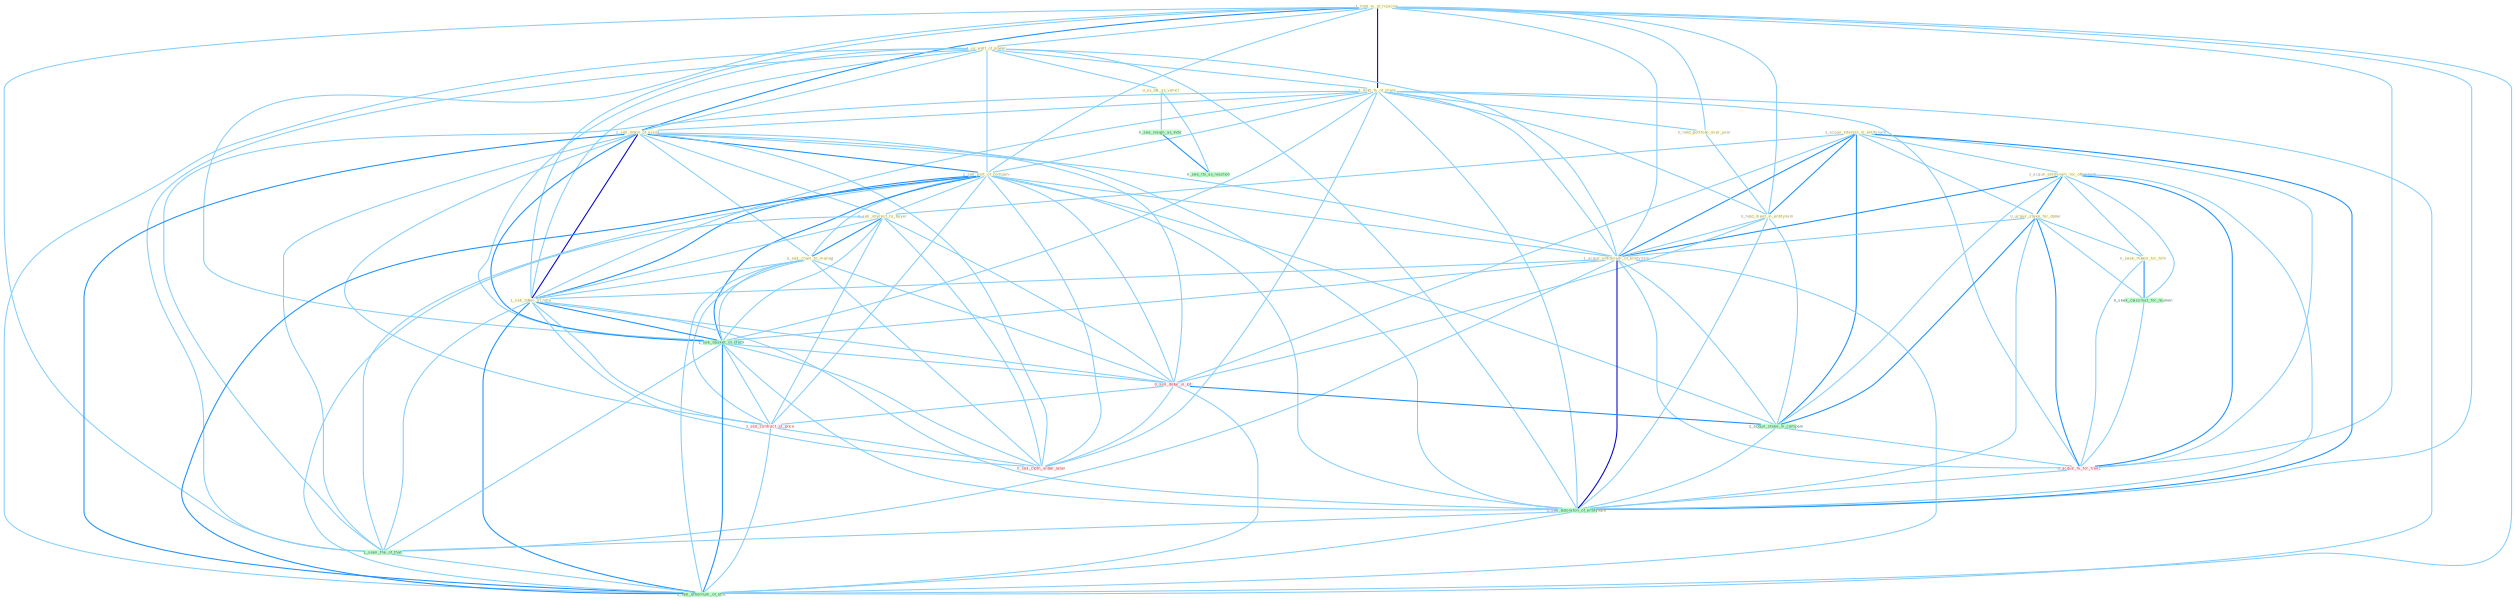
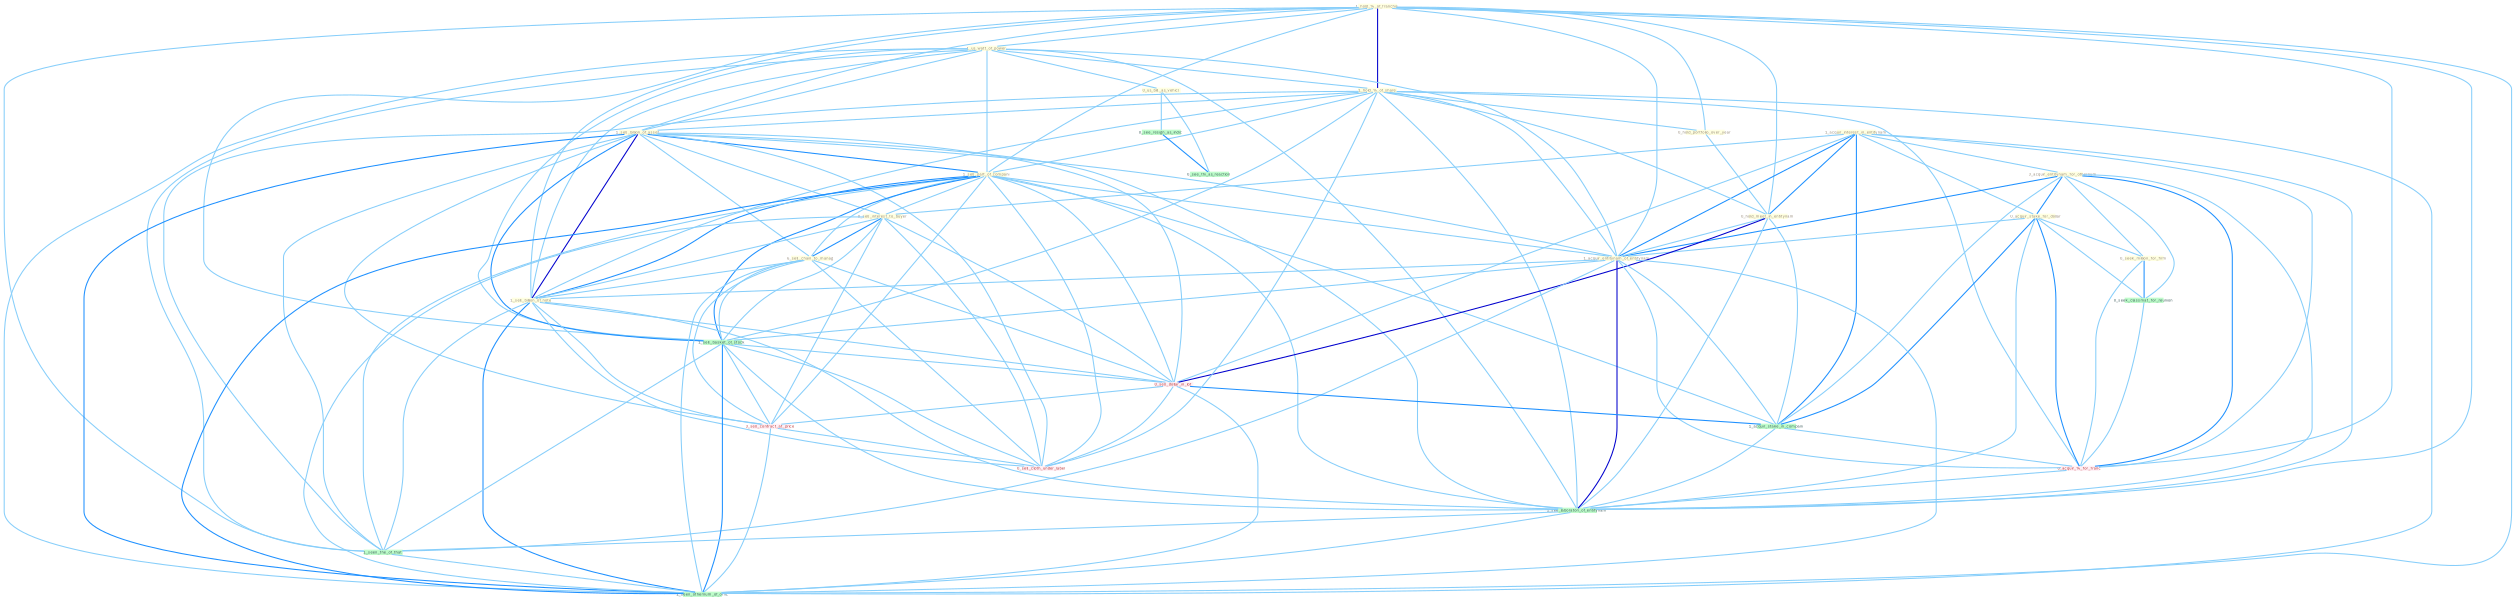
  graph {
    fontname="IBM Plex Sans"
    node [color="#ffffe0" fixedsize=true fontcolor="#8b7d6b" fontname="IBM Plex Sans" fontsize=4 shape=polygon style=filled]
    edge [color="#87cefa" fontname="IBM Plex Sans" w=1]
    "1_hold_%_of_franchis " [height=.06 width=.5]
    "1_acquir_interest_in_entitynam " [height=.06 width=.5]
    "1_us_watt_of_power " [height=.06 width=.5]
    "1_hold_%_of_share " [height=.06 width=.5]
    "0_us_bill_as_vehicl " [height=.06 width=.5]
    "0_acquir_entitynam_for_othernum " [height=.06 width=.5]
    "1_sell_billion_of_asset " [height=.06 width=.5]
    "1_sell_part_of_compani " [height=.06 width=.5]
    "0_sell_interest_to_buyer " [height=.06 width=.5]
    n10 [height=.06 label="6_sell_chain_to_manag" width=.5]
    "0_acquir_stake_for_dollar " [height=.06 width=.5]
    "0_hold_portfolio_over_year " [height=.06 width=.5]
    "0_hold_meet_in_entitynam " [height=.06 width=.5]
    "0_seek_million_for_firm " [height=.06 width=.5]
    "1_acquir_entitynam_of_entitynam " [height=.06 width=.5]
    "1_sell_billion_of_note " [height=.06 width=.5]
    "0_sell_dollar_in_lot " [color="#fff0f5" fontcolor="#b22222" height=.06 width=.5]
    "0_acquir_%_for_franc " [color="#fff0f5" fontcolor="#b22222" height=.06 width=.5]
    "0_sell_contract_at_price " [color="#fff0f5" fontcolor="#b22222" height=.06 width=.5]
    "0_sell_cloth_under_label " [color="#fff0f5" fontcolor="#b22222" height=.06 width=.5]
    "1_sell_basket_of_stock " [color="#BDFCC9" fontcolor="#2f4f4f" height=.06 width=.5]
    n22 [color="#BDFCC9" fontcolor="#2f4f4f" height=.06 label="1_see_laboratori_of_entitynam" width=.5]
    "1_seen_the_of_that " [color="#BDFCC9" fontcolor="#2f4f4f" height=.06 width=.5]
-   "1_sell_othernum_of_offic " [color="#BDFCC9" fontcolor="#2f4f4f" height=.06 width=.5]
+   "1_sell_othernum_of_offic " [color="#BDFCC9" fontcolor="#2f4f4f" height=.06 width=.5 label="1_seen_othernum_of_offic"]
    "1_acquir_stake_in_compani " [color="#BDFCC9" fontcolor="#2f4f4f" height=.06 width=.5]
    "0_see_resign_as_indic " [color="#BDFCC9" fontcolor="#2f4f4f" height=.06 width=.5]
    "0_see_thi_as_reaction " [color="#BDFCC9" fontcolor="#2f4f4f" height=.06 width=.5]
    "0_seek_classmat_for_reunion " [color="#BDFCC9" fontcolor="#2f4f4f" height=.06 width=.5]
    subgraph sub_1 {
      "1_hold_%_of_franchis "
      "1_acquir_interest_in_entitynam "
      "1_us_watt_of_power "
      "1_hold_%_of_share "
      "0_us_bill_as_vehicl "
      "0_acquir_entitynam_for_othernum "
      "1_sell_billion_of_asset "
      "1_sell_part_of_compani "
      "0_sell_interest_to_buyer "
      n10
      "0_acquir_stake_for_dollar "
      "0_hold_portfolio_over_year "
      "0_hold_meet_in_entitynam "
      "0_seek_million_for_firm "
      "1_acquir_entitynam_of_entitynam "
      "1_sell_billion_of_note "
    }
    subgraph sub_2 {
      "0_sell_dollar_in_lot "
      "0_acquir_%_for_franc "
      "0_sell_contract_at_price "
      "0_sell_cloth_under_label "
    }
    "1_hold_%_of_franchis " -- "1_us_watt_of_power "
    "1_hold_%_of_franchis " -- "1_hold_%_of_share " [color="#0000cd" w=3]
-   "1_hold_%_of_franchis " -- "1_sell_billion_of_asset " [color="#1e90ff"]
+   "1_hold_%_of_franchis " -- "1_sell_billion_of_asset "
    "1_hold_%_of_franchis " -- "1_sell_part_of_compani "
    "1_hold_%_of_franchis " -- "0_hold_portfolio_over_year "
    "1_hold_%_of_franchis " -- "0_hold_meet_in_entitynam "
    "1_hold_%_of_franchis " -- "1_acquir_entitynam_of_entitynam "
    "1_hold_%_of_franchis " -- "1_sell_billion_of_note "
    "1_hold_%_of_franchis " -- "0_acquir_%_for_franc "
    "1_hold_%_of_franchis " -- "1_sell_basket_of_stock "
    "1_hold_%_of_franchis " -- n22
    "1_hold_%_of_franchis " -- "1_seen_the_of_that "
    "1_hold_%_of_franchis " -- "1_sell_othernum_of_offic "
    "1_acquir_interest_in_entitynam " -- "0_acquir_entitynam_for_othernum "
    "1_acquir_interest_in_entitynam " -- "0_sell_interest_to_buyer "
    "1_acquir_interest_in_entitynam " -- "0_acquir_stake_for_dollar "
    "1_acquir_interest_in_entitynam " -- "0_hold_meet_in_entitynam " [color="#1e90ff" w=2]
    "1_acquir_interest_in_entitynam " -- "1_acquir_entitynam_of_entitynam " [color="#1e90ff" w=2]
    "1_acquir_interest_in_entitynam " -- "0_sell_dollar_in_lot "
    "1_acquir_interest_in_entitynam " -- "0_acquir_%_for_franc "
-   "1_acquir_interest_in_entitynam " -- n22 [color="#1e90ff" w=2]
+   "1_acquir_interest_in_entitynam " -- n22 [w=2]
    "1_acquir_interest_in_entitynam " -- "1_acquir_stake_in_compani " [color="#1e90ff" w=2]
    "1_us_watt_of_power " -- "1_hold_%_of_share "
    "1_us_watt_of_power " -- "0_us_bill_as_vehicl "
    "1_us_watt_of_power " -- "1_sell_billion_of_asset "
    "1_us_watt_of_power " -- "1_sell_part_of_compani "
    "1_us_watt_of_power " -- "1_acquir_entitynam_of_entitynam "
    "1_us_watt_of_power " -- "1_sell_billion_of_note "
    "1_us_watt_of_power " -- "1_sell_basket_of_stock "
    "1_us_watt_of_power " -- n22
    "1_us_watt_of_power " -- "1_seen_the_of_that "
    "1_us_watt_of_power " -- "1_sell_othernum_of_offic "
    "1_hold_%_of_share " -- "1_sell_billion_of_asset "
    "1_hold_%_of_share " -- "1_sell_part_of_compani "
    "1_hold_%_of_share " -- "0_hold_portfolio_over_year "
    "1_hold_%_of_share " -- "0_hold_meet_in_entitynam "
    "1_hold_%_of_share " -- "1_acquir_entitynam_of_entitynam "
    "1_hold_%_of_share " -- "1_sell_billion_of_note "
    "1_hold_%_of_share " -- "0_acquir_%_for_franc "
    "1_hold_%_of_share " -- "1_sell_basket_of_stock "
    "1_hold_%_of_share " -- n22
    "1_hold_%_of_share " -- "1_seen_the_of_that "
    "1_hold_%_of_share " -- "1_sell_othernum_of_offic "
    "0_us_bill_as_vehicl " -- "0_see_resign_as_indic "
    "0_us_bill_as_vehicl " -- "0_see_thi_as_reaction "
    "0_acquir_entitynam_for_othernum " -- "0_acquir_stake_for_dollar " [color="#1e90ff" w=2]
    "0_acquir_entitynam_for_othernum " -- "0_seek_million_for_firm "
    "0_acquir_entitynam_for_othernum " -- "1_acquir_entitynam_of_entitynam " [color="#1e90ff" w=2]
    "0_acquir_entitynam_for_othernum " -- "0_acquir_%_for_franc " [color="#1e90ff" w=2]
    "0_acquir_entitynam_for_othernum " -- n22
    "0_acquir_entitynam_for_othernum " -- "1_acquir_stake_in_compani "
    "0_acquir_entitynam_for_othernum " -- "0_seek_classmat_for_reunion "
    "1_sell_billion_of_asset " -- "1_sell_part_of_compani " [color="#1e90ff" w=2]
    "1_sell_billion_of_asset " -- "0_sell_interest_to_buyer "
    "1_sell_billion_of_asset " -- n10
    "1_sell_billion_of_asset " -- "1_acquir_entitynam_of_entitynam "
    "1_sell_billion_of_asset " -- "1_sell_billion_of_note " [color="#0000cd" w=3]
    "1_sell_billion_of_asset " -- "0_sell_dollar_in_lot "
    "1_sell_billion_of_asset " -- "0_sell_contract_at_price "
    "1_sell_billion_of_asset " -- "0_sell_cloth_under_label "
    "1_sell_billion_of_asset " -- "1_sell_basket_of_stock " [color="#1e90ff" w=2]
    "1_sell_billion_of_asset " -- n22
    "1_sell_billion_of_asset " -- "1_seen_the_of_that "
    "1_sell_billion_of_asset " -- "1_sell_othernum_of_offic " [color="#1e90ff" w=2]
    "1_sell_part_of_compani " -- "0_sell_interest_to_buyer "
    "1_sell_part_of_compani " -- n10
    "1_sell_part_of_compani " -- "1_acquir_entitynam_of_entitynam "
    "1_sell_part_of_compani " -- "1_sell_billion_of_note " [color="#1e90ff" w=2]
    "1_sell_part_of_compani " -- "0_sell_dollar_in_lot "
    "1_sell_part_of_compani " -- "0_sell_contract_at_price "
    "1_sell_part_of_compani " -- "0_sell_cloth_under_label "
    "1_sell_part_of_compani " -- "1_sell_basket_of_stock " [color="#1e90ff" w=2]
    "1_sell_part_of_compani " -- n22
    "1_sell_part_of_compani " -- "1_seen_the_of_that "
    "1_sell_part_of_compani " -- "1_sell_othernum_of_offic " [color="#1e90ff" w=2]
    "1_sell_part_of_compani " -- "1_acquir_stake_in_compani "
    "0_sell_interest_to_buyer " -- n10 [color="#1e90ff" w=2]
    "0_sell_interest_to_buyer " -- "1_sell_billion_of_note "
    "0_sell_interest_to_buyer " -- "0_sell_dollar_in_lot "
    "0_sell_interest_to_buyer " -- "0_sell_contract_at_price "
    "0_sell_interest_to_buyer " -- "0_sell_cloth_under_label "
    "0_sell_interest_to_buyer " -- "1_sell_basket_of_stock "
    "0_sell_interest_to_buyer " -- "1_sell_othernum_of_offic "
    n10 -- "1_sell_billion_of_note "
    n10 -- "0_sell_dollar_in_lot "
    n10 -- "0_sell_contract_at_price "
    n10 -- "0_sell_cloth_under_label "
    n10 -- "1_sell_basket_of_stock "
    n10 -- "1_sell_othernum_of_offic "
    "0_acquir_stake_for_dollar " -- "0_seek_million_for_firm "
    "0_acquir_stake_for_dollar " -- "1_acquir_entitynam_of_entitynam "
    "0_acquir_stake_for_dollar " -- "0_acquir_%_for_franc " [color="#1e90ff" w=2]
    "0_acquir_stake_for_dollar " -- n22
    "0_acquir_stake_for_dollar " -- "1_acquir_stake_in_compani " [color="#1e90ff" w=2]
    "0_acquir_stake_for_dollar " -- "0_seek_classmat_for_reunion "
    "0_hold_portfolio_over_year " -- "0_hold_meet_in_entitynam "
    "0_hold_meet_in_entitynam " -- "1_acquir_entitynam_of_entitynam "
-   "0_hold_meet_in_entitynam " -- "0_sell_dollar_in_lot "
+   "0_hold_meet_in_entitynam " -- "0_sell_dollar_in_lot " [color="#0000cd"]
    "0_hold_meet_in_entitynam " -- n22
    "0_hold_meet_in_entitynam " -- "1_acquir_stake_in_compani "
    "0_seek_million_for_firm " -- "0_acquir_%_for_franc "
    "0_seek_million_for_firm " -- "0_seek_classmat_for_reunion " [color="#1e90ff" w=2]
    "1_acquir_entitynam_of_entitynam " -- "1_sell_billion_of_note "
    "1_acquir_entitynam_of_entitynam " -- "0_acquir_%_for_franc "
    "1_acquir_entitynam_of_entitynam " -- "1_sell_basket_of_stock "
    "1_acquir_entitynam_of_entitynam " -- n22 [color="#0000cd" w=3]
    "1_acquir_entitynam_of_entitynam " -- "1_seen_the_of_that "
    "1_acquir_entitynam_of_entitynam " -- "1_sell_othernum_of_offic "
    "1_acquir_entitynam_of_entitynam " -- "1_acquir_stake_in_compani "
    "1_sell_billion_of_note " -- "0_sell_dollar_in_lot "
    "1_sell_billion_of_note " -- "0_sell_contract_at_price "
    "1_sell_billion_of_note " -- "0_sell_cloth_under_label "
-   "1_sell_billion_of_note " -- "1_sell_basket_of_stock " [color="#1e90ff" w=2]
    "1_sell_billion_of_note " -- n22
    "1_sell_billion_of_note " -- "1_seen_the_of_that "
    "1_sell_billion_of_note " -- "1_sell_othernum_of_offic " [color="#1e90ff" w=2]
    "0_sell_dollar_in_lot " -- "0_sell_contract_at_price "
    "0_sell_dollar_in_lot " -- "0_sell_cloth_under_label "
    "0_sell_dollar_in_lot " -- "1_sell_othernum_of_offic "
    "0_sell_dollar_in_lot " -- "1_acquir_stake_in_compani " [color="#1e90ff"]
    "0_acquir_%_for_franc " -- n22
    "0_sell_contract_at_price " -- "0_sell_cloth_under_label "
    "0_sell_contract_at_price " -- "1_sell_othernum_of_offic "
    "0_sell_cloth_under_label " -- "1_hold_%_of_share "
    "1_sell_basket_of_stock " -- "0_sell_dollar_in_lot "
    "1_sell_basket_of_stock " -- "0_sell_contract_at_price "
    "1_sell_basket_of_stock " -- "0_sell_cloth_under_label "
    "1_sell_basket_of_stock " -- n22
    "1_sell_basket_of_stock " -- "1_seen_the_of_that "
    "1_sell_basket_of_stock " -- "1_sell_othernum_of_offic " [color="#1e90ff" w=2]
    n22 -- "1_seen_the_of_that "
    n22 -- "1_sell_othernum_of_offic "
    "1_seen_the_of_that " -- "1_sell_othernum_of_offic "
    "1_acquir_stake_in_compani " -- "0_acquir_%_for_franc "
    "1_acquir_stake_in_compani " -- n22
    "0_see_resign_as_indic " -- "0_see_thi_as_reaction " [color="#1e90ff" w=2]
    "0_seek_classmat_for_reunion " -- "0_acquir_%_for_franc "
  }
